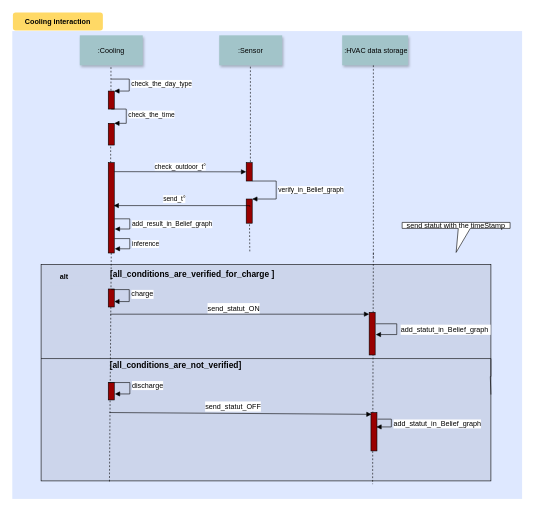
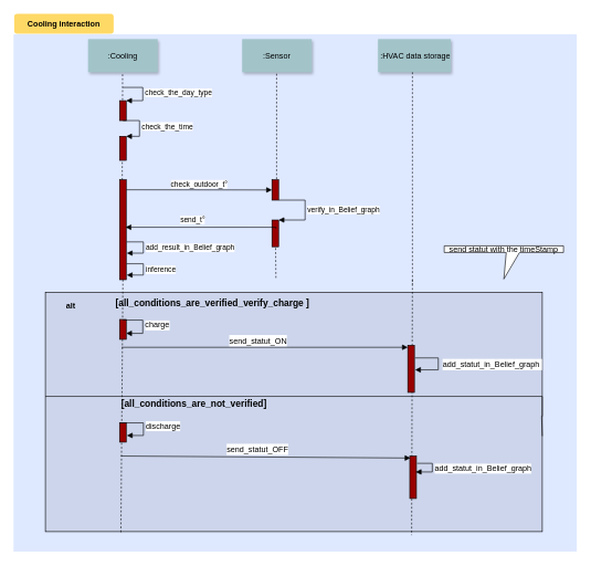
  <mxCell id="0" />
  <mxCell id="1" parent="0" />
  <mxCell id="2" value="" style="fillColor=#DEE8FF;strokeColor=none" parent="1" vertex="1"><mxGeometry x="20" y="51" width="850" height="780" as="geometry" /></mxCell>
  <mxCell id="3" value="" style="fillColor=#CCD5EB" parent="1" vertex="1"><mxGeometry x="68" y="440" width="750" height="361" as="geometry" /></mxCell>
  <mxCell id="4" value=":Cooling" style="shadow=1;fillColor=#A2C4C9;strokeColor=none" parent="1" vertex="1"><mxGeometry x="132.5" y="58.08" width="105" height="50" as="geometry" /></mxCell>
  <mxCell id="5" value="" style="fillColor=#990000;strokeColor=#000000;" parent="1" vertex="1"><mxGeometry x="410" y="270.39" width="10" height="30.61" as="geometry" /></mxCell>
  <mxCell id="6" value=":Sensor" style="shadow=1;fillColor=#A2C4C9;strokeColor=none" parent="1" vertex="1"><mxGeometry x="365" y="58.08" width="105" height="50" as="geometry" /></mxCell>
  <mxCell id="7" value="" style="edgeStyle=none;endArrow=none;dashed=1" parent="1" edge="1"><mxGeometry x="306.335" y="164.39" width="100" height="100" as="geometry"><mxPoint x="417" y="110.39" as="sourcePoint" /><mxPoint x="417" y="270.39" as="targetPoint" /><Array as="points"><mxPoint x="417" y="190.39" /></Array></mxGeometry></mxCell>
  <mxCell id="8" value=" :HVAC data storage" style="shadow=1;fillColor=#A2C4C9;strokeColor=none" parent="1" vertex="1"><mxGeometry x="570" y="58.08" width="110" height="50" as="geometry" /></mxCell>
  <mxCell id="9" value="Cooling interaction" style="rounded=1;fontStyle=1;fillColor=#FFD966;strokeColor=none" parent="1" vertex="1"><mxGeometry x="21" y="20" width="150" height="30" as="geometry" /></mxCell>
  <mxCell id="10" value="" style="html=1;points=[];perimeter=orthogonalPerimeter;strokeColor=#000000;fillColor=#990000;" parent="1" vertex="1"><mxGeometry x="180" y="151" width="10" height="30" as="geometry" /></mxCell>
  <mxCell id="11" value="check_the_day_type" style="edgeStyle=orthogonalEdgeStyle;html=1;align=left;spacingLeft=2;endArrow=block;rounded=0;entryX=1;entryY=0;" parent="1" target="10" edge="1"><mxGeometry relative="1" as="geometry"><mxPoint x="185" y="131" as="sourcePoint" /><Array as="points"><mxPoint x="185" y="131" /><mxPoint x="215" y="131" /><mxPoint x="215" y="151" /></Array></mxGeometry></mxCell>
  <mxCell id="12" value="" style="html=1;points=[];perimeter=orthogonalPerimeter;strokeColor=#000000;fillColor=#990000;" parent="1" vertex="1"><mxGeometry x="180" y="204.78" width="10" height="36.22" as="geometry" /></mxCell>
  <mxCell id="13" value="check_the_time" style="edgeStyle=orthogonalEdgeStyle;html=1;align=left;spacingLeft=2;endArrow=block;rounded=0;entryX=1;entryY=0;fillColor=#990000;" parent="1" target="12" edge="1"><mxGeometry relative="1" as="geometry"><mxPoint x="185" y="181" as="sourcePoint" /><Array as="points"><mxPoint x="210" y="181" /><mxPoint x="210" y="205" /></Array></mxGeometry></mxCell>
  <mxCell id="14" value="" style="html=1;points=[];perimeter=orthogonalPerimeter;strokeColor=#000000;fillColor=#990000;" parent="1" vertex="1"><mxGeometry x="180" y="270.39" width="10" height="150.61" as="geometry" /></mxCell>
  <mxCell id="15" value="" style="edgeStyle=none;dashed=1;endArrow=none;exitX=0.4;exitY=1.073;exitDx=0;exitDy=0;exitPerimeter=0;" parent="1" source="12" target="14" edge="1"><mxGeometry x="50" y="300" width="100" height="100" as="geometry"><mxPoint x="184" y="243.644" as="sourcePoint" /><mxPoint x="184.535" y="370.16" as="targetPoint" /></mxGeometry></mxCell>
  <mxCell id="16" value="check_outdoor_t°" style="html=1;verticalAlign=bottom;endArrow=block;rounded=0;fillColor=#990000;entryX=0;entryY=0.5;entryDx=0;entryDy=0;" parent="1" target="5" edge="1"><mxGeometry width="80" relative="1" as="geometry"><mxPoint x="190" y="285.39" as="sourcePoint" /><mxPoint x="370" y="285" as="targetPoint" /></mxGeometry></mxCell>
  <mxCell id="17" value="" style="html=1;points=[];perimeter=orthogonalPerimeter;strokeColor=#000000;fillColor=#990000;" parent="1" vertex="1"><mxGeometry x="410" y="331" width="10" height="40.31" as="geometry" /></mxCell>
  <mxCell id="18" value="verify_in_Belief_graph" style="edgeStyle=orthogonalEdgeStyle;html=1;align=left;spacingLeft=2;endArrow=block;rounded=0;entryX=1;entryY=0;fillColor=#990000;" parent="1" target="17" edge="1"><mxGeometry relative="1" as="geometry"><mxPoint x="420" y="301" as="sourcePoint" /><Array as="points"><mxPoint x="460" y="301" /><mxPoint x="460" y="331" /></Array></mxGeometry></mxCell>
  <mxCell id="19" value="send_t°" style="endArrow=block;endFill=1;html=1;edgeStyle=orthogonalEdgeStyle;align=left;verticalAlign=top;rounded=0;fillColor=#990000;exitX=0.9;exitY=0.397;exitDx=0;exitDy=0;exitPerimeter=0;entryX=1.2;entryY=0.571;entryDx=0;entryDy=0;entryPerimeter=0;" parent="1" edge="1"><mxGeometry x="0.293" y="-24" relative="1" as="geometry"><mxPoint x="416" y="344.003" as="sourcePoint" /><mxPoint x="189" y="341.968" as="targetPoint" /><Array as="points"><mxPoint x="416" y="342" /></Array><mxPoint as="offset" /></mxGeometry></mxCell>
  <mxCell id="20" value="add_result_in_Belief_graph" style="edgeStyle=orthogonalEdgeStyle;html=1;align=left;spacingLeft=2;endArrow=block;rounded=0;fillColor=#990000;" parent="1" edge="1"><mxGeometry relative="1" as="geometry"><mxPoint x="190.41" y="364" as="sourcePoint" /><Array as="points"><mxPoint x="215.85" y="364" /><mxPoint x="215.85" y="381" /></Array><mxPoint x="190.85" y="381" as="targetPoint" /></mxGeometry></mxCell>
  <mxCell id="21" value="" style="edgeStyle=none;dashed=1;endArrow=none;startArrow=none;" parent="1" edge="1"><mxGeometry x="51.5" y="-19.83" width="100" height="100" as="geometry"><mxPoint x="184.5" y="111.17" as="sourcePoint" /><mxPoint x="184.5" y="151.17" as="targetPoint" /></mxGeometry></mxCell>
  <mxCell id="22" value="alt" style="rounded=1;fontStyle=1;fillColor=#ccd5eb;strokeColor=none;" parent="1" vertex="1"><mxGeometry x="73" y="445.39" width="67.5" height="30" as="geometry" /></mxCell>
- <mxCell id="23" value="&lt;h1&gt;&lt;font style=&quot;font-size: 14px;&quot;&gt;&lt;span style=&quot;white-space: pre;&quot;&gt; &lt;span style=&quot;white-space: pre;&quot;&gt; &lt;/span&gt;&lt;/span&gt;[all_conditions_are_verified_for_charge ]&lt;/font&gt;&lt;/h1&gt;" style="text;html=1;resizable=0;autosize=1;align=center;verticalAlign=middle;points=[];fillColor=none;strokeColor=none;rounded=0;" parent="1" vertex="1"><mxGeometry x="135.5" y="418" width="360" height="70" as="geometry" /></mxCell>
+ <mxCell id="23" value="&lt;h1&gt;&lt;font style=&quot;font-size: 14px;&quot;&gt;&lt;span style=&quot;white-space: pre;&quot;&gt; &lt;span style=&quot;white-space: pre;&quot;&gt; &lt;/span&gt;&lt;/span&gt;[all_conditions_are_verified_verify_charge ]&lt;/font&gt;&lt;/h1&gt;" style="text;html=1;resizable=0;autosize=1;align=center;verticalAlign=middle;points=[];fillColor=none;strokeColor=none;rounded=0;" parent="1" vertex="1"><mxGeometry x="135.5" y="418" width="360" height="70" as="geometry" /></mxCell>
  <mxCell id="24" value="" style="edgeStyle=none;endArrow=none;dashed=1;entryX=0.152;entryY=1.003;entryDx=0;entryDy=0;entryPerimeter=0;" parent="1" target="3" edge="1"><mxGeometry x="74.295" y="454.47" width="100" height="100" as="geometry"><mxPoint x="185" y="421" as="sourcePoint" /><mxPoint x="185" y="661" as="targetPoint" /></mxGeometry></mxCell>
  <mxCell id="25" value="" style="edgeStyle=none;endArrow=none;dashed=1;exitX=0.55;exitY=1.05;exitDx=0;exitDy=0;exitPerimeter=0;" parent="1" source="17" edge="1"><mxGeometry x="271.335" y="420.12" width="100" height="100" as="geometry"><mxPoint x="382" y="366.12" as="sourcePoint" /><mxPoint x="416" y="421" as="targetPoint" /></mxGeometry></mxCell>
  <mxCell id="26" value="" style="html=1;verticalAlign=bottom;endArrow=block;rounded=0;fontSize=14;fillColor=#990000;" parent="1" edge="1"><mxGeometry width="80" relative="1" as="geometry"><mxPoint x="183" y="523" as="sourcePoint" /><mxPoint x="615" y="523" as="targetPoint" /></mxGeometry></mxCell>
  <mxCell id="27" value="&lt;font style=&quot;font-size: 12px;&quot;&gt;send_statut_ON&lt;/font&gt;" style="edgeLabel;html=1;align=center;verticalAlign=middle;resizable=0;points=[];fontSize=14;" parent="26" vertex="1" connectable="0"><mxGeometry x="-0.682" y="2" relative="1" as="geometry"><mxPoint x="136" y="-9" as="offset" /></mxGeometry></mxCell>
  <mxCell id="28" value="" style="edgeStyle=none;endArrow=none;dashed=1;" parent="1" edge="1"><mxGeometry x="498.795" y="159.16" width="100" height="100" as="geometry"><mxPoint x="622" y="108.08" as="sourcePoint" /><mxPoint x="622" y="428.08" as="targetPoint" /><Array as="points"><mxPoint x="622" y="268.08" /><mxPoint x="622" y="378.08" /></Array></mxGeometry></mxCell>
  <mxCell id="29" value="" style="edgeStyle=none;endArrow=none;dashed=1;entryX=0.737;entryY=1.015;entryDx=0;entryDy=0;entryPerimeter=0;" parent="1" target="3" edge="1"><mxGeometry x="581.488" y="515.39" width="100" height="100" as="geometry"><mxPoint x="622" y="421.39" as="sourcePoint" /><mxPoint x="622" y="511" as="targetPoint" /></mxGeometry></mxCell>
  <mxCell id="30" value="" style="endArrow=none;html=1;edgeStyle=orthogonalEdgeStyle;rounded=0;fontSize=12;fillColor=#990000;" parent="1" edge="1"><mxGeometry relative="1" as="geometry"><mxPoint x="68" y="597" as="sourcePoint" /><mxPoint x="818" y="657" as="targetPoint" /><Array as="points"><mxPoint x="818" y="597" /><mxPoint x="818" y="627" /><mxPoint x="817" y="627" /></Array></mxGeometry></mxCell>
  <mxCell id="31" value="&lt;h1&gt;&lt;font style=&quot;font-size: 14px;&quot;&gt;[all_conditions_are_not_verified]&lt;/font&gt;&lt;/h1&gt;" style="text;html=1;resizable=0;autosize=1;align=center;verticalAlign=middle;points=[];fillColor=none;strokeColor=none;rounded=0;fontSize=12;" parent="1" vertex="1"><mxGeometry x="172" y="570" width="240" height="70" as="geometry" /></mxCell>
  <mxCell id="32" value="" style="html=1;verticalAlign=bottom;endArrow=block;rounded=0;fontSize=14;fillColor=#990000;" parent="1" edge="1"><mxGeometry width="80" relative="1" as="geometry"><mxPoint x="182" y="687" as="sourcePoint" /><mxPoint x="619" y="690" as="targetPoint" /></mxGeometry></mxCell>
  <mxCell id="33" value="&lt;font style=&quot;font-size: 12px;&quot;&gt;send_statut_OFF&lt;/font&gt;" style="edgeLabel;html=1;align=center;verticalAlign=middle;resizable=0;points=[];fontSize=14;" parent="32" vertex="1" connectable="0"><mxGeometry x="-0.682" y="2" relative="1" as="geometry"><mxPoint x="136" y="-9" as="offset" /></mxGeometry></mxCell>
  <mxCell id="34" value="" style="html=1;points=[];perimeter=orthogonalPerimeter;fontSize=14;strokeColor=#000000;fillColor=#990000;" parent="1" vertex="1"><mxGeometry x="615" y="520" width="10" height="71" as="geometry" /></mxCell>
  <mxCell id="35" value="&lt;font style=&quot;font-size: 12px;&quot;&gt;add_statut_in_Belief_graph&lt;/font&gt;&amp;nbsp;" style="edgeStyle=orthogonalEdgeStyle;html=1;align=left;spacingLeft=2;endArrow=block;rounded=0;entryX=1;entryY=0;fontSize=14;fillColor=#990000;" parent="1" edge="1"><mxGeometry x="0.023" y="3" relative="1" as="geometry"><mxPoint x="626" y="539" as="sourcePoint" /><Array as="points"><mxPoint x="661" y="539" /><mxPoint x="661" y="557" /></Array><mxPoint x="626" y="557" as="targetPoint" /><mxPoint as="offset" /></mxGeometry></mxCell>
  <mxCell id="36" value="" style="html=1;points=[];perimeter=orthogonalPerimeter;fontSize=12;strokeColor=#000000;fillColor=#990000;" parent="1" vertex="1"><mxGeometry x="618" y="687" width="10" height="64" as="geometry" /></mxCell>
  <mxCell id="37" value="add_statut_in_Belief_graph" style="edgeStyle=orthogonalEdgeStyle;html=1;align=left;spacingLeft=2;endArrow=block;rounded=0;entryX=1;entryY=0;fontSize=12;fillColor=#990000;" parent="1" edge="1"><mxGeometry relative="1" as="geometry"><mxPoint x="629" y="698" as="sourcePoint" /><Array as="points"><mxPoint x="652" y="698" /><mxPoint x="652" y="711" /></Array><mxPoint x="627" y="711" as="targetPoint" /></mxGeometry></mxCell>
  <mxCell id="38" value="" style="html=1;points=[];perimeter=orthogonalPerimeter;fillColor=#990000;" parent="1" vertex="1"><mxGeometry x="180" y="637" width="10" height="29" as="geometry" /></mxCell>
  <mxCell id="39" value="&lt;font style=&quot;font-size: 12px;&quot;&gt;discharge&lt;/font&gt;" style="edgeStyle=orthogonalEdgeStyle;html=1;align=left;spacingLeft=2;endArrow=block;rounded=0;entryX=1;entryY=0;" parent="1" edge="1"><mxGeometry relative="1" as="geometry"><mxPoint x="181" y="637" as="sourcePoint" /><Array as="points"><mxPoint x="191" y="637" /><mxPoint x="216" y="637" /><mxPoint x="216" y="656" /></Array><mxPoint x="191" y="656" as="targetPoint" /></mxGeometry></mxCell>
  <mxCell id="40" value="" style="html=1;points=[];perimeter=orthogonalPerimeter;fillColor=#990000;" parent="1" vertex="1"><mxGeometry x="180" y="481" width="10" height="30" as="geometry" /></mxCell>
  <mxCell id="41" value="&lt;font style=&quot;font-size: 12px;&quot;&gt;charge&lt;/font&gt;" style="edgeStyle=orthogonalEdgeStyle;html=1;align=left;spacingLeft=2;endArrow=block;rounded=0;entryX=1;entryY=0;" parent="1" edge="1"><mxGeometry relative="1" as="geometry"><mxPoint x="185" y="482" as="sourcePoint" /><Array as="points"><mxPoint x="215" y="482" /></Array><mxPoint x="190" y="502" as="targetPoint" /></mxGeometry></mxCell>
  <mxCell id="42" value="send statut with the timeStamp" style="shape=callout;whiteSpace=wrap;html=1;perimeter=calloutPerimeter;fontSize=12;fillColor=#FFFFFF;size=40;position=0.52;" parent="1" vertex="1"><mxGeometry x="670" y="370" width="180" height="50" as="geometry" /></mxCell>
  <mxCell id="43" value="inference" style="edgeStyle=orthogonalEdgeStyle;html=1;align=left;spacingLeft=2;endArrow=block;rounded=0;fillColor=#990000;" parent="1" edge="1"><mxGeometry relative="1" as="geometry"><mxPoint x="190.41" y="397" as="sourcePoint" /><Array as="points"><mxPoint x="215.85" y="397" /><mxPoint x="215.85" y="414" /></Array><mxPoint x="190.85" y="414" as="targetPoint" /></mxGeometry></mxCell>
